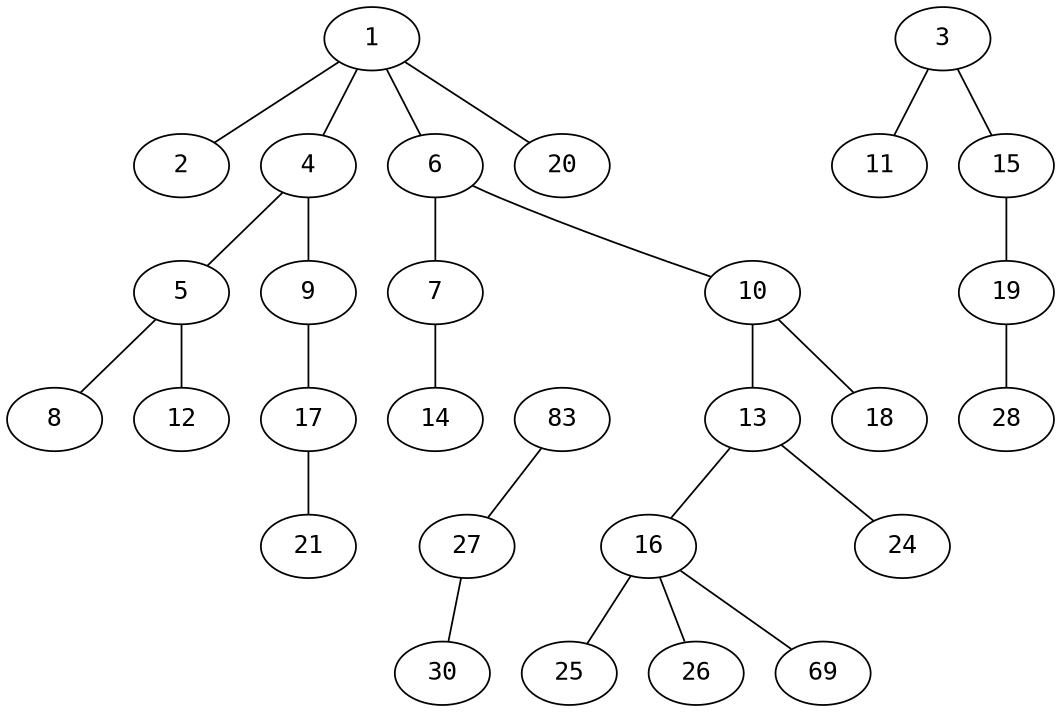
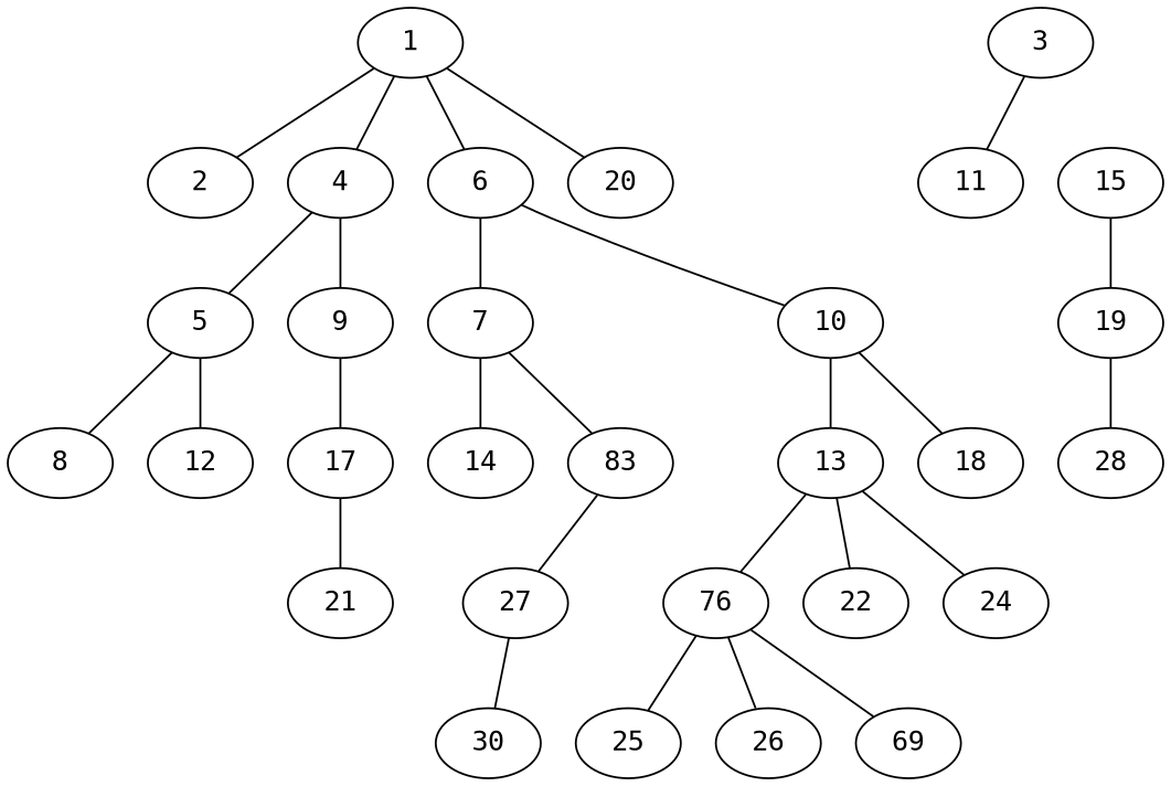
  graph {
    fontname="DejaVu Sans Mono"
    node [fontname="DejaVu Sans Mono"]
    edge [fontname="DejaVu Sans Mono"]
    1
    2
    4
    6
    20
    5
    9
    7
    10
    3
    11
    15
    8
    12
    17
    14
    n17 [label=83]
    13
    18
    19
    28
    21
    27
-   16
+   16 [label=76]
+   22
    24
    30
    25
    26
    n30 [label=69]
    1 -- 2
    1 -- 4
    1 -- 6
    1 -- 20
    4 -- 5
    4 -- 9
    6 -- 7
    6 -- 10
    5 -- 8
    5 -- 12
    9 -- 17
    7 -- 14
+   7 -- n17
    10 -- 13
    10 -- 18
    3 -- 11
-   3 -- 15
    15 -- 19
    17 -- 21
    n17 -- 27
    13 -- 16
+   13 -- 22
    13 -- 24
    19 -- 28
    27 -- 30
    16 -- 25
    16 -- 26
    16 -- n30
  }
